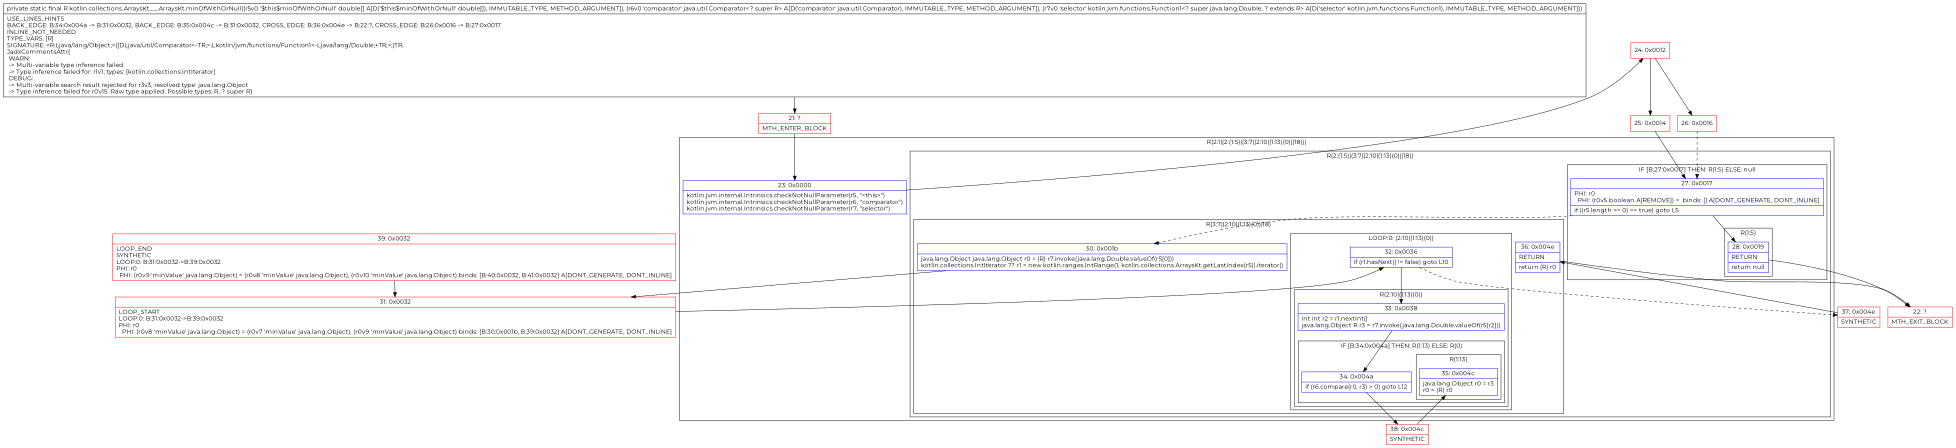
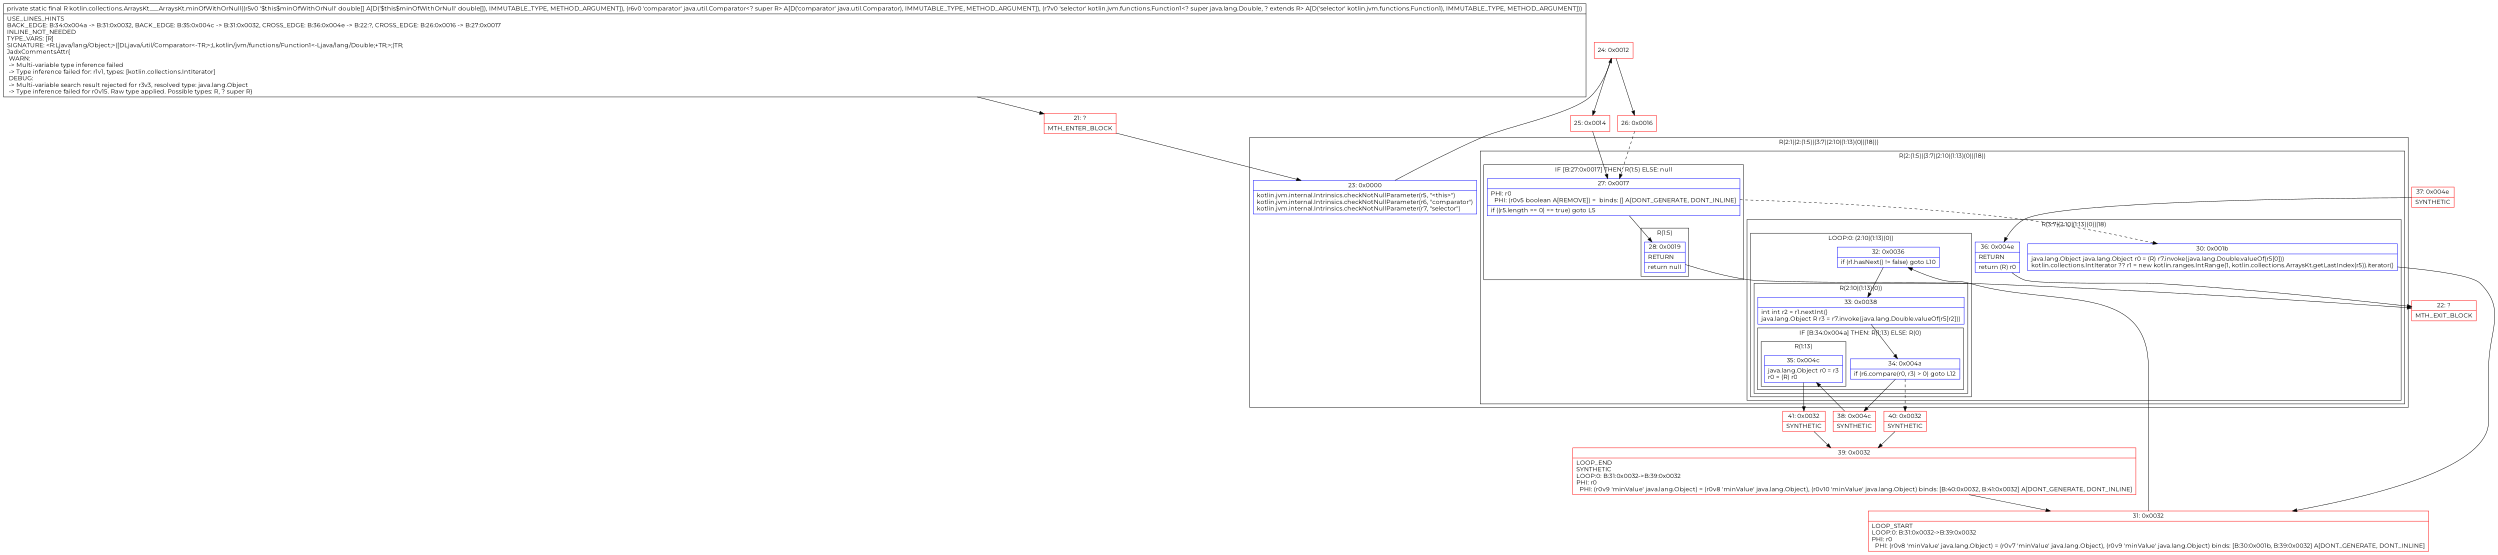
  digraph {
    fontname=Montserrat
    node [color=red fontname=Montserrat shape=record]
    edge [fontname=Montserrat]
    n1 [color=blue label="{28\:\ 0x0019|RETURN\l|return null\l}"]
    n2 [color=blue label="{27\:\ 0x0017|PHI: r0 \l  PHI: (r0v5 boolean A[REMOVE]) =  binds: [] A[DONT_GENERATE, DONT_INLINE]\l|if ((r5.length == 0) == true) goto L5\l}"]
    n3 [color=blue label="{35\:\ 0x004c|java.lang.Object r0 = r3\lr0 = (R) r0\l}"]
    n4 [color=blue label="{34\:\ 0x004a|if (r6.compare(r0, r3) \> 0) goto L12\l}"]
    n5 [color=blue label="{33\:\ 0x0038|int int r2 = r1.nextInt()\ljava.lang.Object R r3 = r7.invoke(java.lang.Double.valueOf(r5[r2]))\l}"]
    n6 [color=blue label="{32\:\ 0x0036|if (r1.hasNext() != false) goto L10\l}"]
    n7 [color=blue label="{30\:\ 0x001b|java.lang.Object java.lang.Object r0 = (R) r7.invoke(java.lang.Double.valueOf(r5[0]))\lkotlin.collections.IntIterator ?? r1 = new kotlin.ranges.IntRange(1, kotlin.collections.ArraysKt.getLastIndex(r5)).iterator()\l}"]
    n8 [color=blue label="{36\:\ 0x004e|RETURN\l|return (R) r0\l}"]
    n9 [color=blue label="{23\:\ 0x0000|kotlin.jvm.internal.Intrinsics.checkNotNullParameter(r5, \"\<this\>\")\lkotlin.jvm.internal.Intrinsics.checkNotNullParameter(r6, \"comparator\")\lkotlin.jvm.internal.Intrinsics.checkNotNullParameter(r7, \"selector\")\l}"]
    n10 [label="{22\:\ ?|MTH_EXIT_BLOCK\l}"]
+   n11 [label="{41\:\ 0x0032|SYNTHETIC\l}"]
    n12 [label="{38\:\ 0x004c|SYNTHETIC\l}"]
+   n13 [label="{40\:\ 0x0032|SYNTHETIC\l}"]
    n14 [label="{37\:\ 0x004e|SYNTHETIC\l}"]
    n15 [label="{31\:\ 0x0032|LOOP_START\lLOOP:0: B:31:0x0032\-\>B:39:0x0032\lPHI: r0 \l  PHI: (r0v8 'minValue' java.lang.Object) = (r0v7 'minValue' java.lang.Object), (r0v9 'minValue' java.lang.Object) binds: [B:30:0x001b, B:39:0x0032] A[DONT_GENERATE, DONT_INLINE]\l}"]
    n16 [label="{24\:\ 0x0012}"]
    n17 [label="{25\:\ 0x0014}"]
    n18 [label="{26\:\ 0x0016}"]
    n19 [label="{39\:\ 0x0032|LOOP_END\lSYNTHETIC\lLOOP:0: B:31:0x0032\-\>B:39:0x0032\lPHI: r0 \l  PHI: (r0v9 'minValue' java.lang.Object) = (r0v8 'minValue' java.lang.Object), (r0v10 'minValue' java.lang.Object) binds: [B:40:0x0032, B:41:0x0032] A[DONT_GENERATE, DONT_INLINE]\l}"]
    n20 [label="{21\:\ ?|MTH_ENTER_BLOCK\l}"]
    n21 [label="{private static final R kotlin.collections.ArraysKt___ArraysKt.minOfWithOrNull((r5v0 '$this$minOfWithOrNull' double[] A[D('$this$minOfWithOrNull' double[]), IMMUTABLE_TYPE, METHOD_ARGUMENT]), (r6v0 'comparator' java.util.Comparator\<? super R\> A[D('comparator' java.util.Comparator), IMMUTABLE_TYPE, METHOD_ARGUMENT]), (r7v0 'selector' kotlin.jvm.functions.Function1\<? super java.lang.Double, ? extends R\> A[D('selector' kotlin.jvm.functions.Function1), IMMUTABLE_TYPE, METHOD_ARGUMENT]))  | USE_LINES_HINTS\lBACK_EDGE: B:34:0x004a \-\> B:31:0x0032, BACK_EDGE: B:35:0x004c \-\> B:31:0x0032, CROSS_EDGE: B:36:0x004e \-\> B:22:?, CROSS_EDGE: B:26:0x0016 \-\> B:27:0x0017\lINLINE_NOT_NEEDED\lTYPE_VARS: [R]\lSIGNATURE: \<R:Ljava\/lang\/Object;\>([DLjava\/util\/Comparator\<\-TR;\>;Lkotlin\/jvm\/functions\/Function1\<\-Ljava\/lang\/Double;+TR;\>;)TR;\lJadxCommentsAttr\{\l WARN: \l \-\> Multi\-variable type inference failed\l \-\> Type inference failed for: r1v1, types: [kotlin.collections.IntIterator]\l DEBUG: \l \-\> Multi\-variable search result rejected for r3v3, resolved type: java.lang.Object\l \-\> Type inference failed for r0v15. Raw type applied. Possible types: R, ? super R\}\l}" color=""]
    subgraph cluster_1 {
      label="R(2:1|(2:(1:5)|(3:7|(2:10|(1:13)(0))|18)))"
      n9
      subgraph cluster_2 {
        label="R(2:(1:5)|(3:7|(2:10|(1:13)(0))|18))"
        subgraph cluster_3 {
          label="IF [B:27:0x0017] THEN: R(1:5) ELSE: null"
          n2
          subgraph cluster_4 {
            label="R(1:5)"
            n1
          }
        }
        subgraph cluster_5 {
          label="R(3:7|(2:10|(1:13)(0))|18)"
          n7
          n8
          subgraph cluster_6 {
            label="LOOP:0: (2:10|(1:13)(0))"
            n6
            subgraph cluster_7 {
              label="R(2:10|(1:13)(0))"
              n5
              subgraph cluster_8 {
                label="IF [B:34:0x004a] THEN: R(1:13) ELSE: R(0)"
                n4
                subgraph cluster_9 {
                  label="R(1:13)"
                  n3
                }
                subgraph cluster_10 {
                  label="R(0)"
                }
              }
            }
          }
        }
      }
    }
    n1 -> n10
    n2 -> n1
    n2 -> n7 [style=dashed]
+   n3 -> n11
    n4 -> n12
+   n4 -> n13 [style=dashed]
    n5 -> n4
    n6 -> n5
-   n6 -> n14 [style=dashed]
    n7 -> n15
    n8 -> n10
    n9 -> n16
+   n11 -> n19
    n12 -> n3
+   n13 -> n19
    n14 -> n8
    n15 -> n6
    n16 -> n17
    n16 -> n18
    n17 -> n2
    n18 -> n2 [style=dashed]
    n19 -> n15
    n20 -> n9
    n21 -> n20
  }
